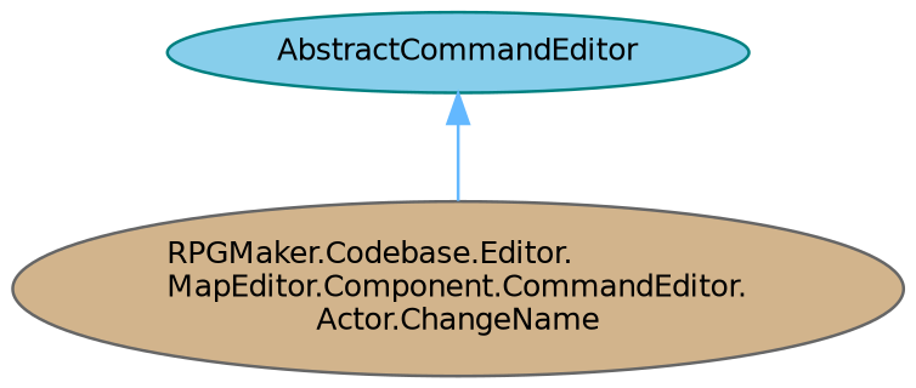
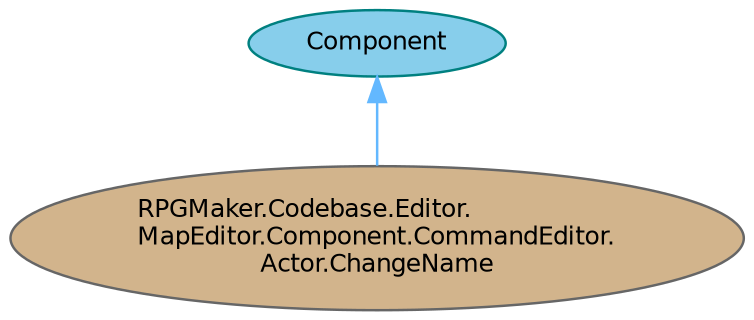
  digraph {
    node [fontname=Helvetica fontsize=10 shape=ellipse style=filled]
    n1 [color=gray40 fillcolor=tan fontcolor=black height=0.2 label="RPGMaker.Codebase.Editor.\lMapEditor.Component.CommandEditor.\lActor.ChangeName" width=0.4]
-   n2 [color=teal fillcolor=skyblue height=0.2 label=AbstractCommandEditor width=0.4]
+   n2 [color=teal fillcolor=skyblue height=0.2 label=Component width=0.4]
    n2 -> n1 [color=steelblue1 dir=back fontname=Helvetica fontsize=10 labelfontname=Helvetica labelfontsize=10 style=solid]
  }
